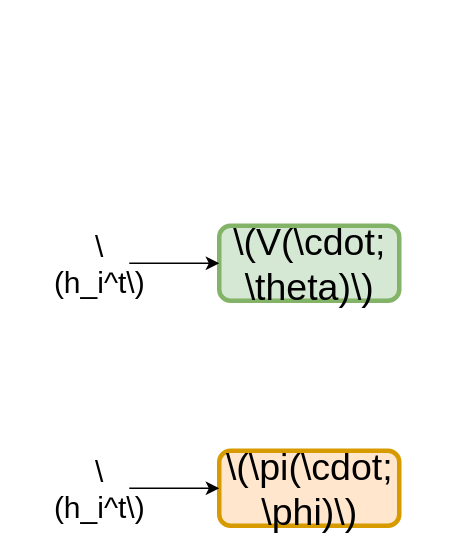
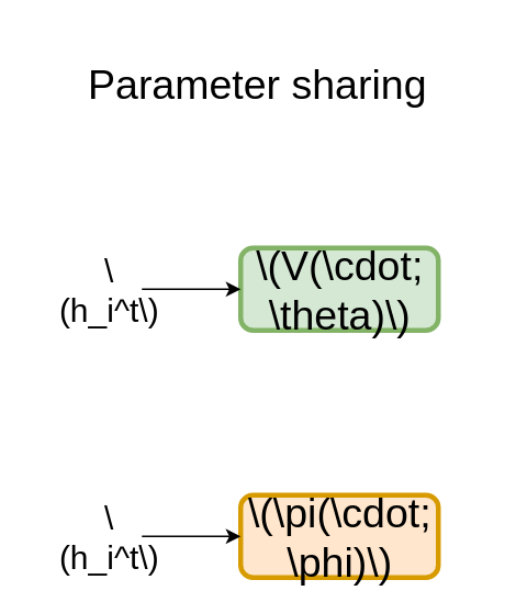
  <mxCell id="0" />
  <mxCell id="1" parent="0" />
+ <mxCell id="2" value="&lt;font style=&quot;font-size: 25px;&quot;&gt;Parameter sharing&lt;/font&gt;" style="text;html=1;align=center;verticalAlign=middle;whiteSpace=wrap;rounded=0;" parent="1" vertex="1"><mxGeometry x="20.5" y="20" width="270" height="60" as="geometry" /></mxCell>
  <mxCell id="3" value="\(V(\cdot; \theta)\)" style="rounded=1;whiteSpace=wrap;html=1;fillColor=#d5e8d4;strokeColor=#82b366;strokeWidth=3;fontSize=25;" parent="1" vertex="1"><mxGeometry x="145.5" y="150" width="120" height="50" as="geometry" /></mxCell>
  <mxCell id="4" style="edgeStyle=orthogonalEdgeStyle;rounded=0;orthogonalLoop=1;jettySize=auto;html=1;entryX=0;entryY=0.5;entryDx=0;entryDy=0;" parent="1" source="5" edge="1"><mxGeometry relative="1" as="geometry"><mxPoint x="145.5" y="175" as="targetPoint" /></mxGeometry></mxCell>
  <mxCell id="5" value="&lt;font style=&quot;font-size: 20px;&quot;&gt;\(h_i^t\)&lt;/font&gt;" style="text;html=1;align=center;verticalAlign=middle;whiteSpace=wrap;rounded=0;" parent="1" vertex="1"><mxGeometry x="45.5" y="155" width="40" height="40" as="geometry" /></mxCell>
  <mxCell id="6" value="\(\pi(\cdot; \phi)\)" style="rounded=1;whiteSpace=wrap;html=1;fillColor=#ffe6cc;strokeColor=#d79b00;strokeWidth=3;fontSize=25;" vertex="1" parent="1"><mxGeometry x="145.5" y="300" width="120" height="50" as="geometry" /></mxCell>
  <mxCell id="7" style="edgeStyle=orthogonalEdgeStyle;rounded=0;orthogonalLoop=1;jettySize=auto;html=1;entryX=0;entryY=0.5;entryDx=0;entryDy=0;" edge="1" parent="1" source="8"><mxGeometry relative="1" as="geometry"><mxPoint x="145.5" y="325" as="targetPoint" /></mxGeometry></mxCell>
  <mxCell id="8" value="&lt;font style=&quot;font-size: 20px;&quot;&gt;\(h_i^t\)&lt;/font&gt;" style="text;html=1;align=center;verticalAlign=middle;whiteSpace=wrap;rounded=0;" vertex="1" parent="1"><mxGeometry x="45.5" y="305" width="40" height="40" as="geometry" /></mxCell>
